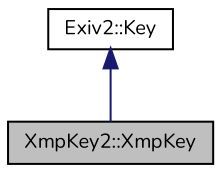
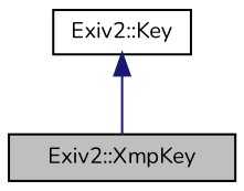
  digraph {
    fontname=Nunito
    node [color=black fontname=Nunito fontsize=10 shape=record style=filled]
-   n1 [fillcolor=grey75 fontcolor=black height=0.2 label="XmpKey2::XmpKey" width=0.4]
+   n1 [fillcolor=grey75 fontcolor=black height=0.2 label="Exiv2::XmpKey" width=0.4]
    n2 [fillcolor=white height=0.2 label="Exiv2::Key" width=0.4]
    n2 -> n1 [color=midnightblue dir=back fontname=Nunito fontsize=10 labelfontname=FreeSans labelfontsize=10 style=solid]
  }
